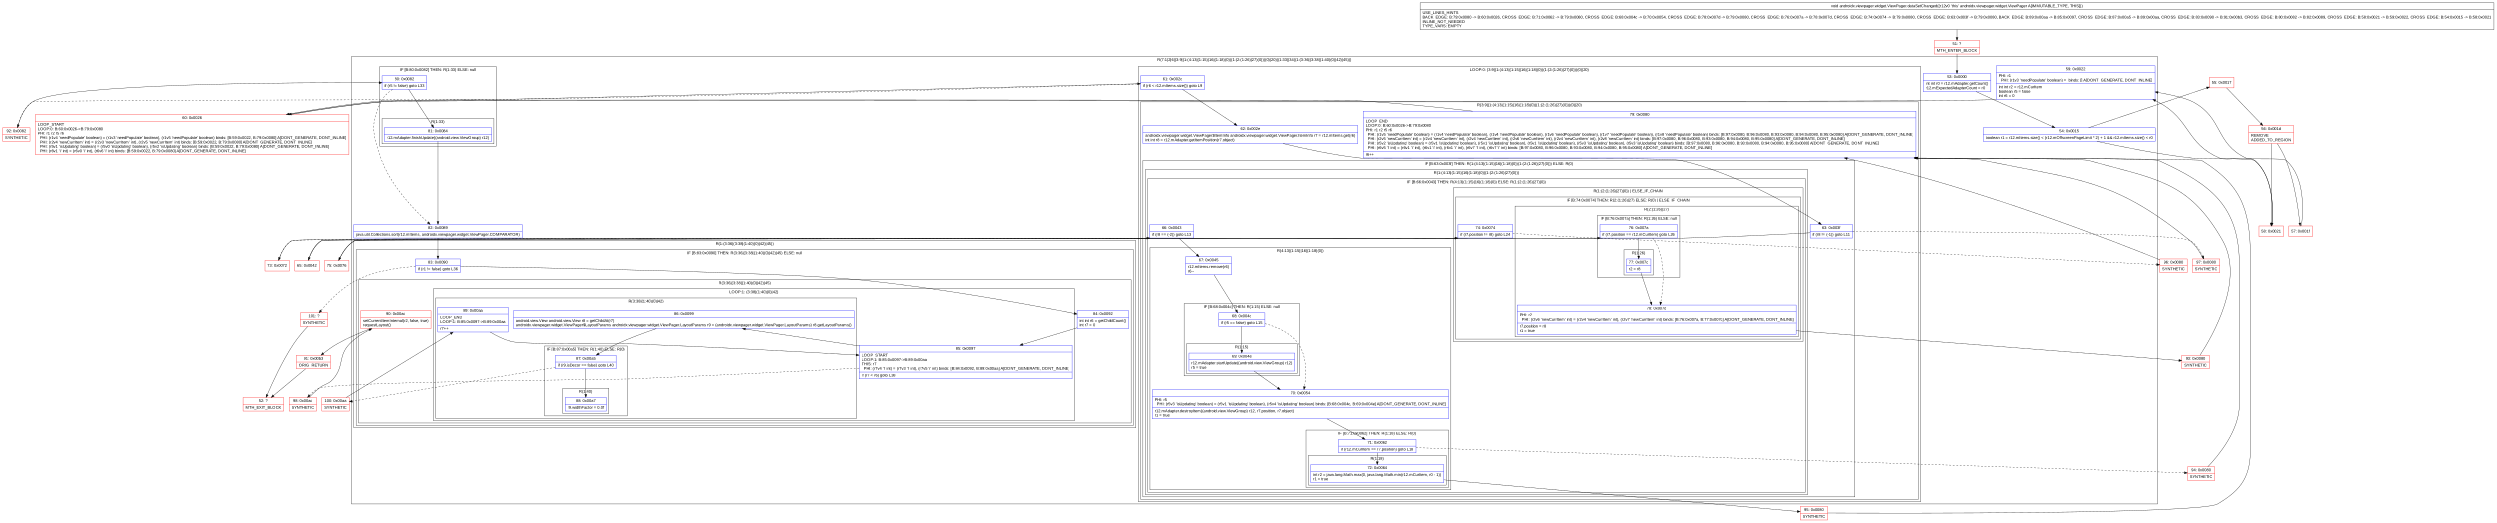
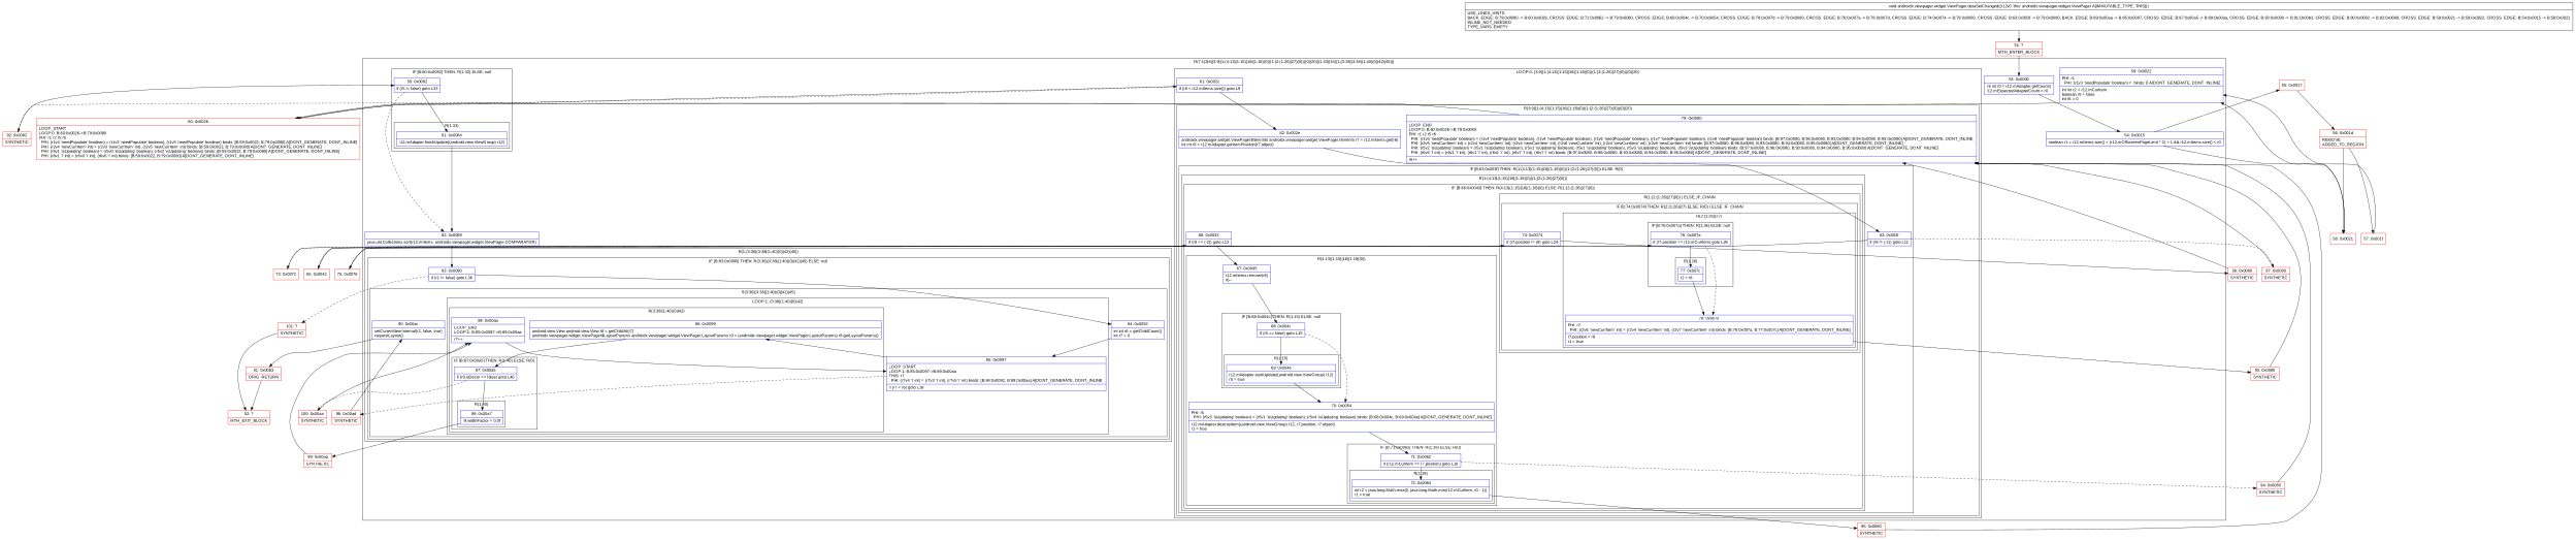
  digraph {
    fontname="Liberation Sans"
    node [color=blue fontname="Liberation Sans" shape=record]
    edge [fontname="Liberation Sans"]
    n1 [label="{69\:\ 0x004e|r12.mAdapter.startUpdate((android.view.ViewGroup) r12)\lr5 = true\l}"]
    n2 [label="{68\:\ 0x004c|if (r5 == false) goto L15\l}"]
    n3 [label="{72\:\ 0x0064|int r2 = java.lang.Math.max(0, java.lang.Math.min(r12.mCurItem, r0 \- 1))\lr1 = true\l}"]
    n4 [label="{71\:\ 0x0062|if (r12.mCurItem == r7.position) goto L18\l}"]
    n5 [label="{67\:\ 0x0045|r12.mItems.remove(r6)\lr6\-\-\l}"]
    n6 [label="{70\:\ 0x0054|PHI: r5 \l  PHI: (r5v3 'isUpdating' boolean) = (r5v1 'isUpdating' boolean), (r5v4 'isUpdating' boolean) binds: [B:68:0x004c, B:69:0x004e] A[DONT_GENERATE, DONT_INLINE]\l|r12.mAdapter.destroyItem((android.view.ViewGroup) r12, r7.position, r7.object)\lr1 = true\l}"]
    n7 [label="{77\:\ 0x007c|r2 = r8\l}"]
    n8 [label="{76\:\ 0x007a|if (r7.position == r12.mCurItem) goto L26\l}"]
    n9 [label="{78\:\ 0x007d|PHI: r2 \l  PHI: (r2v6 'newCurrItem' int) = (r2v4 'newCurrItem' int), (r2v7 'newCurrItem' int) binds: [B:76:0x007a, B:77:0x007c] A[DONT_GENERATE, DONT_INLINE]\l|r7.position = r8\lr1 = true\l}"]
    n10 [label="{74\:\ 0x0074|if (r7.position != r8) goto L24\l}"]
    n11 [label="{66\:\ 0x0043|if (r8 == (\-2)) goto L13\l}"]
    n12 [label="{63\:\ 0x003f|if (r8 != (\-1)) goto L11\l}"]
    n13 [label="{62\:\ 0x002e|androidx.viewpager.widget.ViewPager$ItemInfo androidx.viewpager.widget.ViewPager.ItemInfo r7 = r12.mItems.get(r6)\lint int r8 = r12.mAdapter.getItemPosition(r7.object)\l}"]
    n14 [label="{79\:\ 0x0080|LOOP_END\lLOOP:0: B:60:0x0026\-\>B:79:0x0080\lPHI: r1 r2 r5 r6 \l  PHI: (r1v5 'needPopulate' boolean) = (r1v4 'needPopulate' boolean), (r1v4 'needPopulate' boolean), (r1v6 'needPopulate' boolean), (r1v7 'needPopulate' boolean), (r1v8 'needPopulate' boolean) binds: [B:97:0x0080, B:96:0x0080, B:93:0x0080, B:94:0x0080, B:95:0x0080] A[DONT_GENERATE, DONT_INLINE]\l  PHI: (r2v5 'newCurrItem' int) = (r2v4 'newCurrItem' int), (r2v4 'newCurrItem' int), (r2v6 'newCurrItem' int), (r2v4 'newCurrItem' int), (r2v8 'newCurrItem' int) binds: [B:97:0x0080, B:96:0x0080, B:93:0x0080, B:94:0x0080, B:95:0x0080] A[DONT_GENERATE, DONT_INLINE]\l  PHI: (r5v2 'isUpdating' boolean) = (r5v1 'isUpdating' boolean), (r5v1 'isUpdating' boolean), (r5v1 'isUpdating' boolean), (r5v3 'isUpdating' boolean), (r5v3 'isUpdating' boolean) binds: [B:97:0x0080, B:96:0x0080, B:93:0x0080, B:94:0x0080, B:95:0x0080] A[DONT_GENERATE, DONT_INLINE]\l  PHI: (r6v5 'i' int) = (r6v1 'i' int), (r6v1 'i' int), (r6v1 'i' int), (r6v7 'i' int), (r6v7 'i' int) binds: [B:97:0x0080, B:96:0x0080, B:93:0x0080, B:94:0x0080, B:95:0x0080] A[DONT_GENERATE, DONT_INLINE]\l|r6++\l}"]
    n15 [label="{61\:\ 0x002c|if (r6 \< r12.mItems.size()) goto L9\l}"]
    n16 [label="{81\:\ 0x0084|r12.mAdapter.finishUpdate((android.view.ViewGroup) r12)\l}"]
    n17 [label="{80\:\ 0x0082|if (r5 != false) goto L33\l}"]
    n18 [label="{88\:\ 0x00a7|r9.widthFactor = 0.0f\l}"]
    n19 [label="{87\:\ 0x00a5|if (r9.isDecor == false) goto L40\l}"]
    n20 [label="{86\:\ 0x0099|android.view.View android.view.View r8 = getChildAt(r7)\landroidx.viewpager.widget.ViewPager$LayoutParams androidx.viewpager.widget.ViewPager.LayoutParams r9 = (androidx.viewpager.widget.ViewPager.LayoutParams) r8.getLayoutParams()\l}"]
    n21 [label="{89\:\ 0x00aa|LOOP_END\lLOOP:1: B:85:0x0097\-\>B:89:0x00aa\l|r7++\l}"]
    n22 [label="{85\:\ 0x0097|LOOP_START\lLOOP:1: B:85:0x0097\-\>B:89:0x00aa\lTHIS: r7 \l  PHI: (r7v4 'i' int) = (r7v3 'i' int), (r7v5 'i' int) binds: [B:84:0x0092, B:89:0x00aa] A[DONT_GENERATE, DONT_INLINE]\l|if (r7 \< r6) goto L38\l}"]
    n23 [label="{84\:\ 0x0092|int int r6 = getChildCount()\lint r7 = 0\l}"]
-   n24 [color=red label="{90\:\ 0x00ad|setCurrentItemInternal(r2, false, true)\lrequestLayout()\l}"]
+   n24 [label="{90\:\ 0x00ad|setCurrentItemInternal(r2, false, true)\lrequestLayout()\l}"]
    n25 [label="{83\:\ 0x0090|if (r1 != false) goto L36\l}"]
    n26 [label="{53\:\ 0x0000|int int r0 = r12.mAdapter.getCount()\lr12.mExpectedAdapterCount = r0\l}"]
    n27 [label="{54\:\ 0x0015|boolean r1 = r12.mItems.size() \< (r12.mOffscreenPageLimit * 2) + 1 && r12.mItems.size() \< r0\l}"]
    n28 [label="{59\:\ 0x0022|PHI: r1 \l  PHI: (r1v3 'needPopulate' boolean) =  binds: [] A[DONT_GENERATE, DONT_INLINE]\l|int int r2 = r12.mCurItem\lboolean r5 = false\lint r6 = 0\l}"]
    n29 [label="{82\:\ 0x0089|java.util.Collections.sort(r12.mItems, androidx.viewpager.widget.ViewPager.COMPARATOR)\l}"]
    n30 [color=red label="{95\:\ 0x0080|SYNTHETIC\l}"]
    n31 [color=red label="{94\:\ 0x0080|SYNTHETIC\l}"]
    n32 [color=red label="{93\:\ 0x0080|SYNTHETIC\l}"]
    n33 [color=red label="{75\:\ 0x0076}"]
    n34 [color=red label="{96\:\ 0x0080|SYNTHETIC\l}"]
    n35 [color=red label="{73\:\ 0x0072}"]
    n36 [color=red label="{65\:\ 0x0042}"]
    n37 [color=red label="{97\:\ 0x0080|SYNTHETIC\l}"]
    n38 [color=red label="{60\:\ 0x0026|LOOP_START\lLOOP:0: B:60:0x0026\-\>B:79:0x0080\lPHI: r1 r2 r5 r6 \l  PHI: (r1v4 'needPopulate' boolean) = (r1v3 'needPopulate' boolean), (r1v5 'needPopulate' boolean) binds: [B:59:0x0022, B:79:0x0080] A[DONT_GENERATE, DONT_INLINE]\l  PHI: (r2v4 'newCurrItem' int) = (r2v3 'newCurrItem' int), (r2v5 'newCurrItem' int) binds: [B:59:0x0022, B:79:0x0080] A[DONT_GENERATE, DONT_INLINE]\l  PHI: (r5v1 'isUpdating' boolean) = (r5v0 'isUpdating' boolean), (r5v2 'isUpdating' boolean) binds: [B:59:0x0022, B:79:0x0080] A[DONT_GENERATE, DONT_INLINE]\l  PHI: (r6v1 'i' int) = (r6v0 'i' int), (r6v6 'i' int) binds: [B:59:0x0022, B:79:0x0080] A[DONT_GENERATE, DONT_INLINE]\l}"]
    n39 [color=red label="{92\:\ 0x0082|SYNTHETIC\l}"]
+   n40 [color=red label="{99\:\ 0x00aa|SYNTHETIC\l}"]
    n41 [color=red label="{100\:\ 0x00aa|SYNTHETIC\l}"]
    n42 [color=red label="{98\:\ 0x00ad|SYNTHETIC\l}"]
    n43 [color=red label="{91\:\ 0x00b3|ORIG_RETURN\l}"]
    n44 [color=red label="{101\:\ ?|SYNTHETIC\l}"]
    n45 [color=red label="{55\:\ 0x0017}"]
    n46 [color=red label="{58\:\ 0x0021}"]
    n47 [color=red label="{56\:\ 0x001d|REMOVE\lADDED_TO_REGION\l}"]
    n48 [color=red label="{52\:\ ?|MTH_EXIT_BLOCK\l}"]
    n49 [color=red label="{51\:\ ?|MTH_ENTER_BLOCK\l}"]
    n50 [color=red label="{57\:\ 0x001f}"]
    n51 [label="{void androidx.viewpager.widget.ViewPager.dataSetChanged((r12v0 'this' androidx.viewpager.widget.ViewPager A[IMMUTABLE_TYPE, THIS]))  | USE_LINES_HINTS\lBACK_EDGE: B:79:0x0080 \-\> B:60:0x0026, CROSS_EDGE: B:71:0x0062 \-\> B:79:0x0080, CROSS_EDGE: B:68:0x004c \-\> B:70:0x0054, CROSS_EDGE: B:78:0x007d \-\> B:79:0x0080, CROSS_EDGE: B:76:0x007a \-\> B:78:0x007d, CROSS_EDGE: B:74:0x0074 \-\> B:79:0x0080, CROSS_EDGE: B:63:0x003f \-\> B:79:0x0080, BACK_EDGE: B:89:0x00aa \-\> B:85:0x0097, CROSS_EDGE: B:87:0x00a5 \-\> B:89:0x00aa, CROSS_EDGE: B:83:0x0090 \-\> B:91:0x00b3, CROSS_EDGE: B:80:0x0082 \-\> B:82:0x0089, CROSS_EDGE: B:58:0x0021 \-\> B:59:0x0022, CROSS_EDGE: B:54:0x0015 \-\> B:58:0x0021\lINLINE_NOT_NEEDED\lTYPE_VARS: EMPTY\l}" color=""]
    subgraph cluster_1 {
      label="R(7:1|2|6|(3:9|(1:(4:13|(1:15)|16|(1:18)(0))(1:(2:(1:26)|27)(0)))(0)|20)|(1:33)|34|(1:(3:36|(3:38|(1:40)(0)|42)|45)))"
      n26
      n27
      n28
      n29
      subgraph cluster_2 {
        label="LOOP:0: (3:9|(1:(4:13|(1:15)|16|(1:18)(0))(1:(2:(1:26)|27)(0)))(0)|20)"
        n15
        subgraph cluster_3 {
          label="R(3:9|(1:(4:13|(1:15)|16|(1:18)(0))(1:(2:(1:26)|27)(0)))(0)|20)"
          n13
          n14
          subgraph cluster_4 {
            label="IF [B:63:0x003f] THEN: R(1:(4:13|(1:15)|16|(1:18)(0))(1:(2:(1:26)|27)(0))) ELSE: R(0)"
            n12
            subgraph cluster_5 {
              label="R(1:(4:13|(1:15)|16|(1:18)(0))(1:(2:(1:26)|27)(0)))"
              subgraph cluster_6 {
                label="IF [B:66:0x0043] THEN: R(4:13|(1:15)|16|(1:18)(0)) ELSE: R(1:(2:(1:26)|27)(0))"
                n11
                subgraph cluster_7 {
                  label="R(4:13|(1:15)|16|(1:18)(0))"
                  n5
                  n6
                  subgraph cluster_8 {
                    label="IF [B:68:0x004c] THEN: R(1:15) ELSE: null"
                    n2
                    subgraph cluster_9 {
                      label="R(1:15)"
                      n1
                    }
                  }
                  subgraph cluster_10 {
                    label="IF [B:71:0x0062] THEN: R(1:18) ELSE: R(0)"
                    n4
                    subgraph cluster_11 {
                      label="R(1:18)"
                      n3
                    }
                    subgraph cluster_12 {
                      label="R(0)"
                    }
                  }
                }
                subgraph cluster_13 {
                  label="R(1:(2:(1:26)|27)(0)) | ELSE_IF_CHAIN\l"
                  subgraph cluster_14 {
                    label="IF [B:74:0x0074] THEN: R(2:(1:26)|27) ELSE: R(0) | ELSE_IF_CHAIN\l"
                    n10
                    subgraph cluster_15 {
                      label="R(2:(1:26)|27)"
                      n9
                      subgraph cluster_16 {
                        label="IF [B:76:0x007a] THEN: R(1:26) ELSE: null"
                        n8
                        subgraph cluster_17 {
                          label="R(1:26)"
                          n7
                        }
                      }
                    }
                    subgraph cluster_18 {
                      label="R(0)"
                    }
                  }
                }
              }
            }
            subgraph cluster_19 {
              label="R(0)"
            }
          }
        }
      }
      subgraph cluster_20 {
        label="IF [B:80:0x0082] THEN: R(1:33) ELSE: null"
        n17
        subgraph cluster_21 {
          label="R(1:33)"
          n16
        }
      }
      subgraph cluster_22 {
        label="R(1:(3:36|(3:38|(1:40)(0)|42)|45))"
        subgraph cluster_23 {
          label="IF [B:83:0x0090] THEN: R(3:36|(3:38|(1:40)(0)|42)|45) ELSE: null"
          n25
          subgraph cluster_24 {
            label="R(3:36|(3:38|(1:40)(0)|42)|45)"
            n23
            n24
            subgraph cluster_25 {
              label="LOOP:1: (3:38|(1:40)(0)|42)"
              n22
              subgraph cluster_26 {
                label="R(3:38|(1:40)(0)|42)"
                n20
                n21
                subgraph cluster_27 {
                  label="IF [B:87:0x00a5] THEN: R(1:40) ELSE: R(0)"
                  n19
                  subgraph cluster_28 {
                    label="R(1:40)"
                    n18
                  }
                  subgraph cluster_29 {
                    label="R(0)"
                  }
                }
              }
            }
          }
        }
      }
    }
    n1 -> n6
    n2 -> n1
    n2 -> n6 [style=dashed]
    n3 -> n30
    n4 -> n3
    n4 -> n31 [style=dashed]
    n5 -> n2
    n6 -> n4
    n7 -> n9
    n8 -> n7
    n8 -> n9 [style=dashed]
    n9 -> n32
    n10 -> n33
-   n10 -> n34 [style=dashed]
+   n10 -> n34 [style=solid]
    n11 -> n5
    n11 -> n35 [style=dashed]
    n12 -> n36
    n12 -> n37 [style=dashed]
    n13 -> n12
    n14 -> n38
    n15 -> n13
    n15 -> n39 [style=dashed]
    n16 -> n29
    n17 -> n16
    n17 -> n29 [style=dashed]
+   n18 -> n40
    n19 -> n18
    n19 -> n41 [style=dashed]
    n20 -> n19
    n21 -> n22
    n22 -> n20
    n22 -> n42 [style=dashed]
    n23 -> n22
    n24 -> n43
    n25 -> n23
    n25 -> n44 [style=dashed]
    n26 -> n27
    n27 -> n45
    n27 -> n46
    n28 -> n38
    n29 -> n25
    n30 -> n14
    n31 -> n14
    n32 -> n14
    n33 -> n8
    n34 -> n14
    n35 -> n10
    n36 -> n11
    n37 -> n14
    n38 -> n15
    n39 -> n17
+   n40 -> n21
    n41 -> n21
    n42 -> n24
    n43 -> n48
    n44 -> n48
    n45 -> n47
    n46 -> n28
    n47 -> n46
    n47 -> n50
    n49 -> n26
    n50 -> n28
    n51 -> n49
  }
